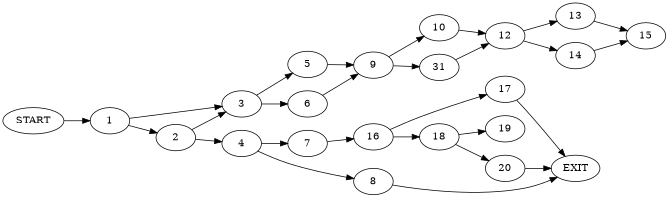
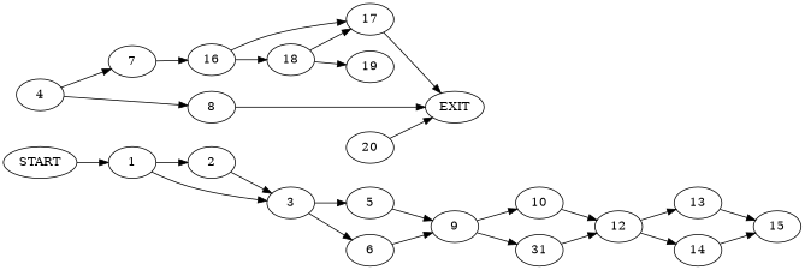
  digraph {
    rankdir=LR
    n1 [label=START]
    1
    2
    3
    n5 [label=EXIT]
    4
    5
    6
    7
    8
    9
    16
    10
    n14 [label=31]
    17
    18
    12
    13
    14
    15
    19
    20
    n1 -> 1
    1 -> 2
    1 -> 3
    2 -> 3
-   2 -> 4
    3 -> 5
    3 -> 6
    4 -> 7
    4 -> 8
    5 -> 9
    6 -> 9
    7 -> 16
    8 -> n5
    9 -> 10
    9 -> n14
    16 -> 17
    16 -> 18
    10 -> 12
    n14 -> 12
    17 -> n5
    18 -> 19
-   18 -> 20
+   18 -> 17
    12 -> 13
    12 -> 14
    13 -> 15
    14 -> 15
    20 -> n5
  }
